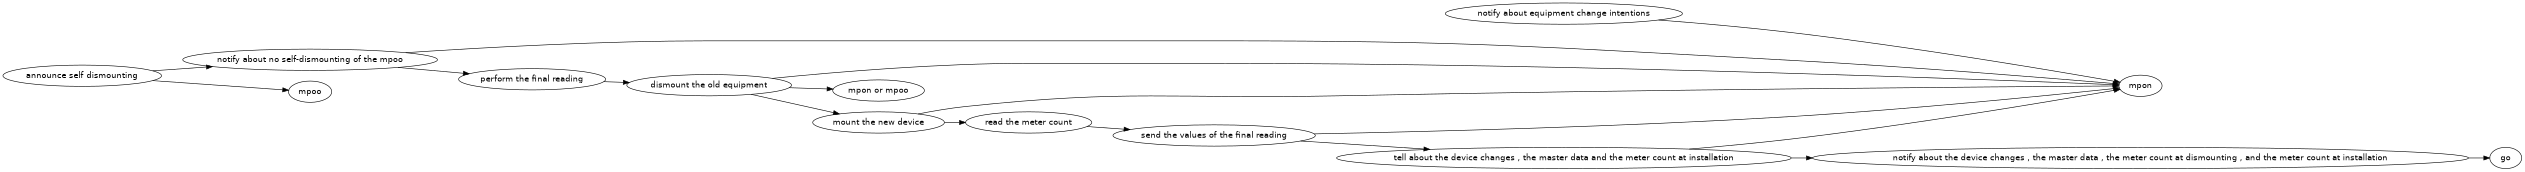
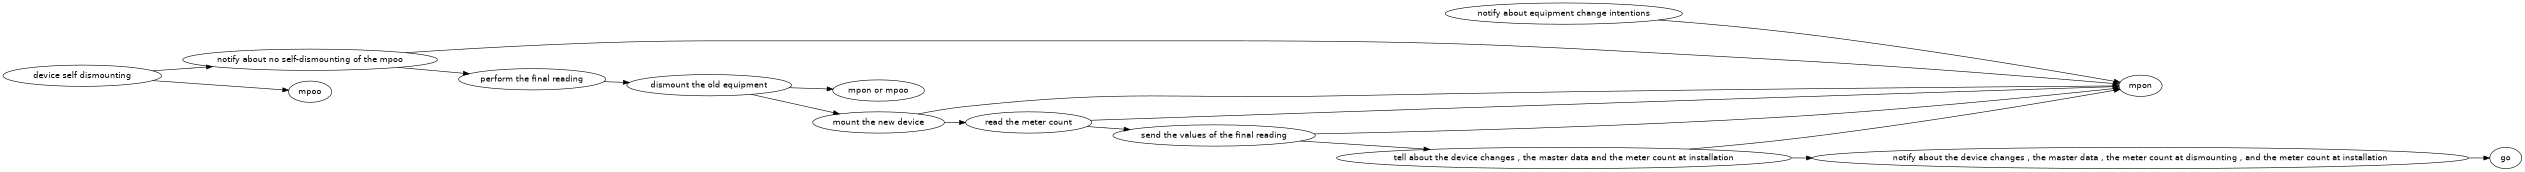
  strict digraph {
    fontname="DejaVu Sans"
    rankdir=LR
    node [fontname="DejaVu Sans"]
    edge [attrs="{'type': 'actor performer', 'label': 'actor performer'}" fontname="DejaVu Sans"]
    "notify about equipment change intentions" [attrs="{'type': 'Activity', 'label': 'notify about equipment change intentions'}"]
    mpon [attrs="{'type': 'Actor', 'label': 'mpon'}"]
-   "announce self dismounting" [attrs="{'type': 'Activity', 'label': 'announce self dismounting'}"]
+   "announce self dismounting" [attrs="{'type': 'Activity', 'label': 'announce self dismounting'}" label="device self dismounting"]
    "notify about no self-dismounting of the mpoo" [attrs="{'type': 'Activity', 'label': 'notify about no self-dismounting of the mpoo'}"]
    mpoo [attrs="{'type': 'Actor', 'label': 'mpoo'}"]
    "perform the final reading" [attrs="{'type': 'Activity', 'label': 'perform the final reading'}"]
    "dismount the old equipment" [attrs="{'type': 'Activity', 'label': 'dismount the old equipment'}"]
    "mpon or mpoo" [attrs="{'type': 'Actor', 'label': 'mpon or mpoo'}"]
    "mount the new device" [attrs="{'type': 'Activity', 'label': 'mount the new device'}"]
    "read the meter count" [attrs="{'type': 'Activity', 'label': 'read the meter count'}"]
    "send the values of the final reading" [attrs="{'type': 'Activity', 'label': 'send the values of the final reading'}"]
    "tell about the device changes , the master data and the meter count at installation" [attrs="{'type': 'Activity', 'label': 'tell about the device changes , the master data and the meter count at installation'}"]
    "notify about the device changes , the master data , the meter count at dismounting , and the meter count at installation" [attrs="{'type': 'Activity', 'label': 'notify about the device changes , the master data , the meter count at dismounting , and the meter count at installation'}"]
    go [attrs="{'type': 'Actor', 'label': 'go'}"]
    "notify about equipment change intentions" -> mpon
    "announce self dismounting" -> "notify about no self-dismounting of the mpoo" [attrs="{'type': 'flow', 'label': 'flow'}"]
    "announce self dismounting" -> mpoo
    "notify about no self-dismounting of the mpoo" -> mpon
    "notify about no self-dismounting of the mpoo" -> "perform the final reading" [attrs="{'type': 'flow', 'label': 'flow'}"]
    "perform the final reading" -> "dismount the old equipment" [attrs="{'type': 'flow', 'label': 'flow'}"]
    "dismount the old equipment" -> "mpon or mpoo"
    "dismount the old equipment" -> "mount the new device" [attrs="{'type': 'flow', 'label': 'flow'}"]
    "mount the new device" -> mpon
    "mount the new device" -> "read the meter count" [attrs="{'type': 'flow', 'label': 'flow'}"]
-   "dismount the old equipment" -> mpon
+   "read the meter count" -> mpon
    "read the meter count" -> "send the values of the final reading" [attrs="{'type': 'flow', 'label': 'flow'}"]
    "send the values of the final reading" -> mpon
    "send the values of the final reading" -> "tell about the device changes , the master data and the meter count at installation" [attrs="{'type': 'flow', 'label': 'flow'}"]
    "tell about the device changes , the master data and the meter count at installation" -> mpon
    "tell about the device changes , the master data and the meter count at installation" -> "notify about the device changes , the master data , the meter count at dismounting , and the meter count at installation" [attrs="{'type': 'flow', 'label': 'flow'}"]
    "notify about the device changes , the master data , the meter count at dismounting , and the meter count at installation" -> go
  }
